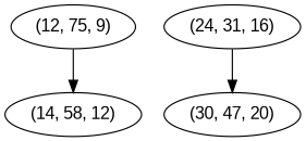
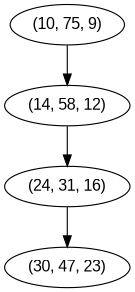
  digraph {
    fontname="Liberation Sans"
    node [fontname="Liberation Sans"]
    edge [fontname="Liberation Sans"]
-   "(10, 75, 9)" [label="(12, 75, 9)"]
+   "(10, 75, 9)"
    "(14, 58, 12)"
    n3 [label="(24, 31, 16)"]
-   "(30, 47, 20)"
+   "(30, 47, 20)" [label="(30, 47, 23)"]
    "(10, 75, 9)" -> "(14, 58, 12)"
+   "(14, 58, 12)" -> n3
    n3 -> "(30, 47, 20)"
  }
